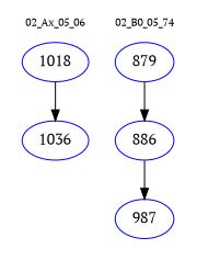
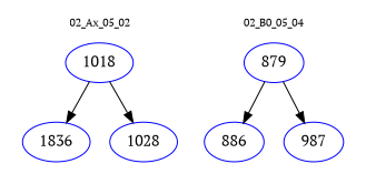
  digraph {
    fontname="PT Serif"
    node [color=blue fontname="PT Serif"]
    edge [color=black fontname="PT Serif"]
    n1 [label=1018]
-   n2 [label=1036]
+   n2 [label=1836]
+   n3 [label=1028]
    n4 [label=879]
    n5 [label=886]
    n6 [label=987]
    subgraph cluster_1 {
      color=white
      fontsize=10
-     label="02_Ax_05_06"
+     label="02_Ax_05_02"
      n1
      n2
+     n3
    }
    subgraph cluster_2 {
      color=white
      fontsize=10
-     label="02_B0_05_74"
+     label="02_B0_05_04"
      n4
      n5
      n6
    }
    n1 -> n2
+   n1 -> n3
    n4 -> n5
-   n5 -> n6
+   n4 -> n6
  }
